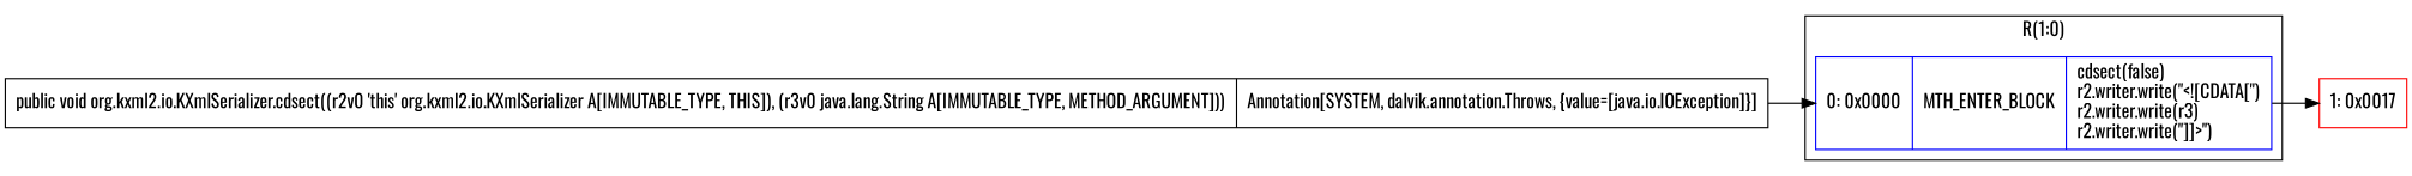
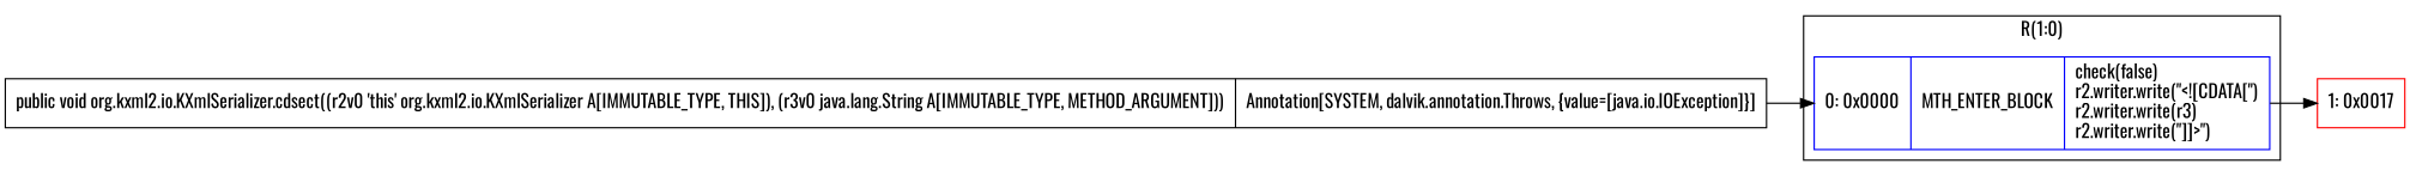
  digraph {
    rankdir=LR
    fontname=Oswald
    node [shape=record fontname=Oswald]
    edge [fontname=Oswald]
-   n1 [color=blue label="{0\:\ 0x0000|MTH_ENTER_BLOCK\l|cdsect(false)\lr2.writer.write(\"\<![CDATA[\")\lr2.writer.write(r3)\lr2.writer.write(\"]]\>\")\l}"]
+   n1 [color=blue label="{0\:\ 0x0000|MTH_ENTER_BLOCK\l|check(false)\lr2.writer.write(\"\<![CDATA[\")\lr2.writer.write(r3)\lr2.writer.write(\"]]\>\")\l}"]
    n2 [color=red label="{1\:\ 0x0017}"]
    n3 [label="{public void org.kxml2.io.KXmlSerializer.cdsect((r2v0 'this' org.kxml2.io.KXmlSerializer A[IMMUTABLE_TYPE, THIS]), (r3v0 java.lang.String A[IMMUTABLE_TYPE, METHOD_ARGUMENT]))  | Annotation[SYSTEM, dalvik.annotation.Throws, \{value=[java.io.IOException]\}]\l}"]
    subgraph cluster_1 {
      label="R(1:0)"
      n1
    }
    n1 -> n2
    n3 -> n1
  }
